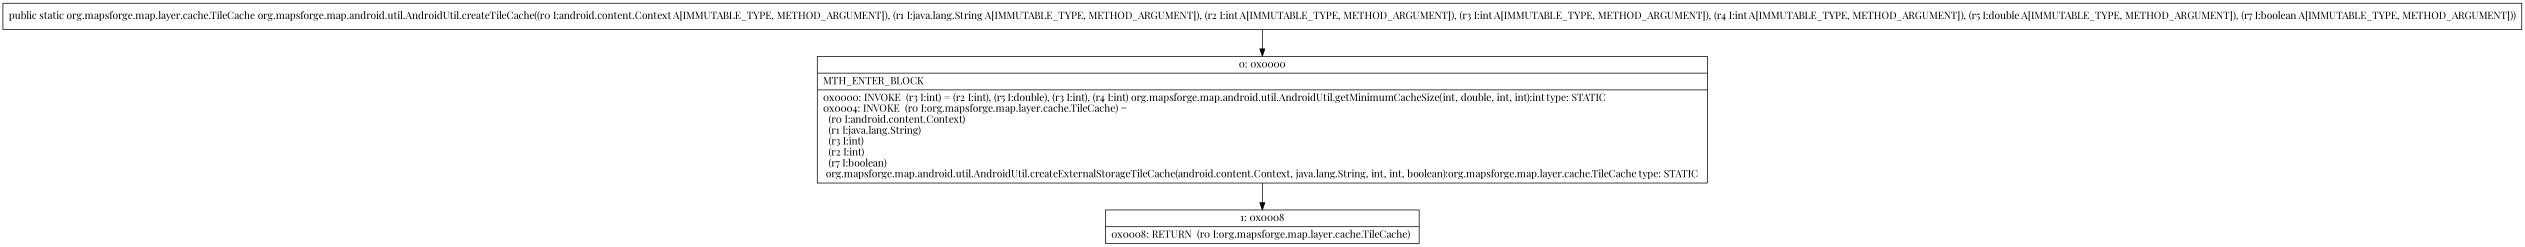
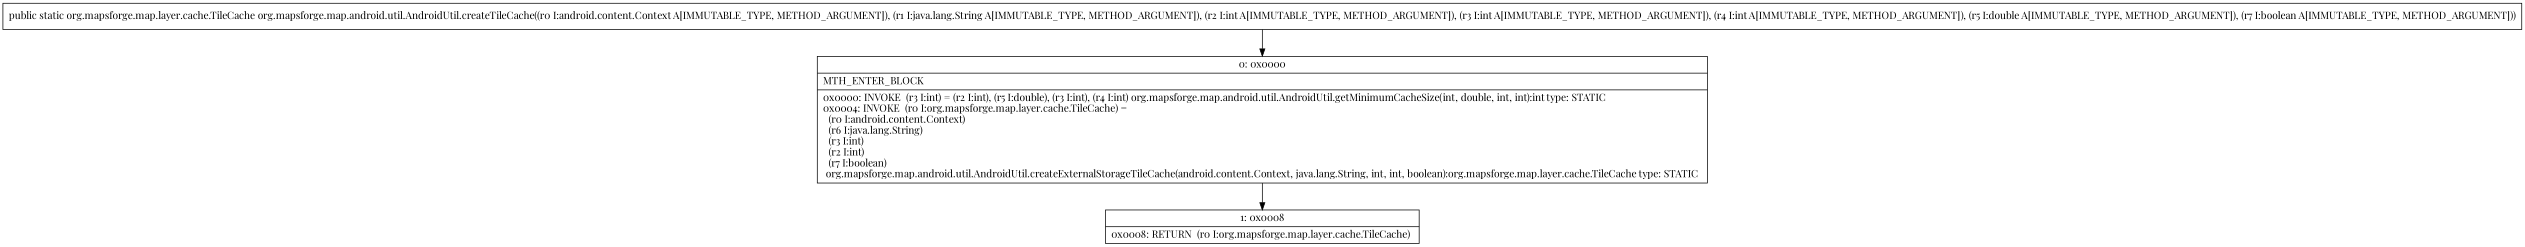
  digraph {
    fontname="Playfair Display"
    node [shape=record fontname="Playfair Display"]
    edge [fontname="Playfair Display"]
-   n1 [label="{0\:\ 0x0000|MTH_ENTER_BLOCK\l|0x0000: INVOKE  (r3 I:int) = (r2 I:int), (r5 I:double), (r3 I:int), (r4 I:int) org.mapsforge.map.android.util.AndroidUtil.getMinimumCacheSize(int, double, int, int):int type: STATIC \l0x0004: INVOKE  (r0 I:org.mapsforge.map.layer.cache.TileCache) = \l  (r0 I:android.content.Context)\l  (r1 I:java.lang.String)\l  (r3 I:int)\l  (r2 I:int)\l  (r7 I:boolean)\l org.mapsforge.map.android.util.AndroidUtil.createExternalStorageTileCache(android.content.Context, java.lang.String, int, int, boolean):org.mapsforge.map.layer.cache.TileCache type: STATIC \l}"]
+   n1 [label="{0\:\ 0x0000|MTH_ENTER_BLOCK\l|0x0000: INVOKE  (r3 I:int) = (r2 I:int), (r5 I:double), (r3 I:int), (r4 I:int) org.mapsforge.map.android.util.AndroidUtil.getMinimumCacheSize(int, double, int, int):int type: STATIC \l0x0004: INVOKE  (r0 I:org.mapsforge.map.layer.cache.TileCache) = \l  (r0 I:android.content.Context)\l  (r6 I:java.lang.String)\l  (r3 I:int)\l  (r2 I:int)\l  (r7 I:boolean)\l org.mapsforge.map.android.util.AndroidUtil.createExternalStorageTileCache(android.content.Context, java.lang.String, int, int, boolean):org.mapsforge.map.layer.cache.TileCache type: STATIC \l}"]
    n2 [label="{1\:\ 0x0008|0x0008: RETURN  (r0 I:org.mapsforge.map.layer.cache.TileCache) \l}"]
    n3 [label="{public static org.mapsforge.map.layer.cache.TileCache org.mapsforge.map.android.util.AndroidUtil.createTileCache((r0 I:android.content.Context A[IMMUTABLE_TYPE, METHOD_ARGUMENT]), (r1 I:java.lang.String A[IMMUTABLE_TYPE, METHOD_ARGUMENT]), (r2 I:int A[IMMUTABLE_TYPE, METHOD_ARGUMENT]), (r3 I:int A[IMMUTABLE_TYPE, METHOD_ARGUMENT]), (r4 I:int A[IMMUTABLE_TYPE, METHOD_ARGUMENT]), (r5 I:double A[IMMUTABLE_TYPE, METHOD_ARGUMENT]), (r7 I:boolean A[IMMUTABLE_TYPE, METHOD_ARGUMENT])) }"]
    n1 -> n2
    n3 -> n1
  }
